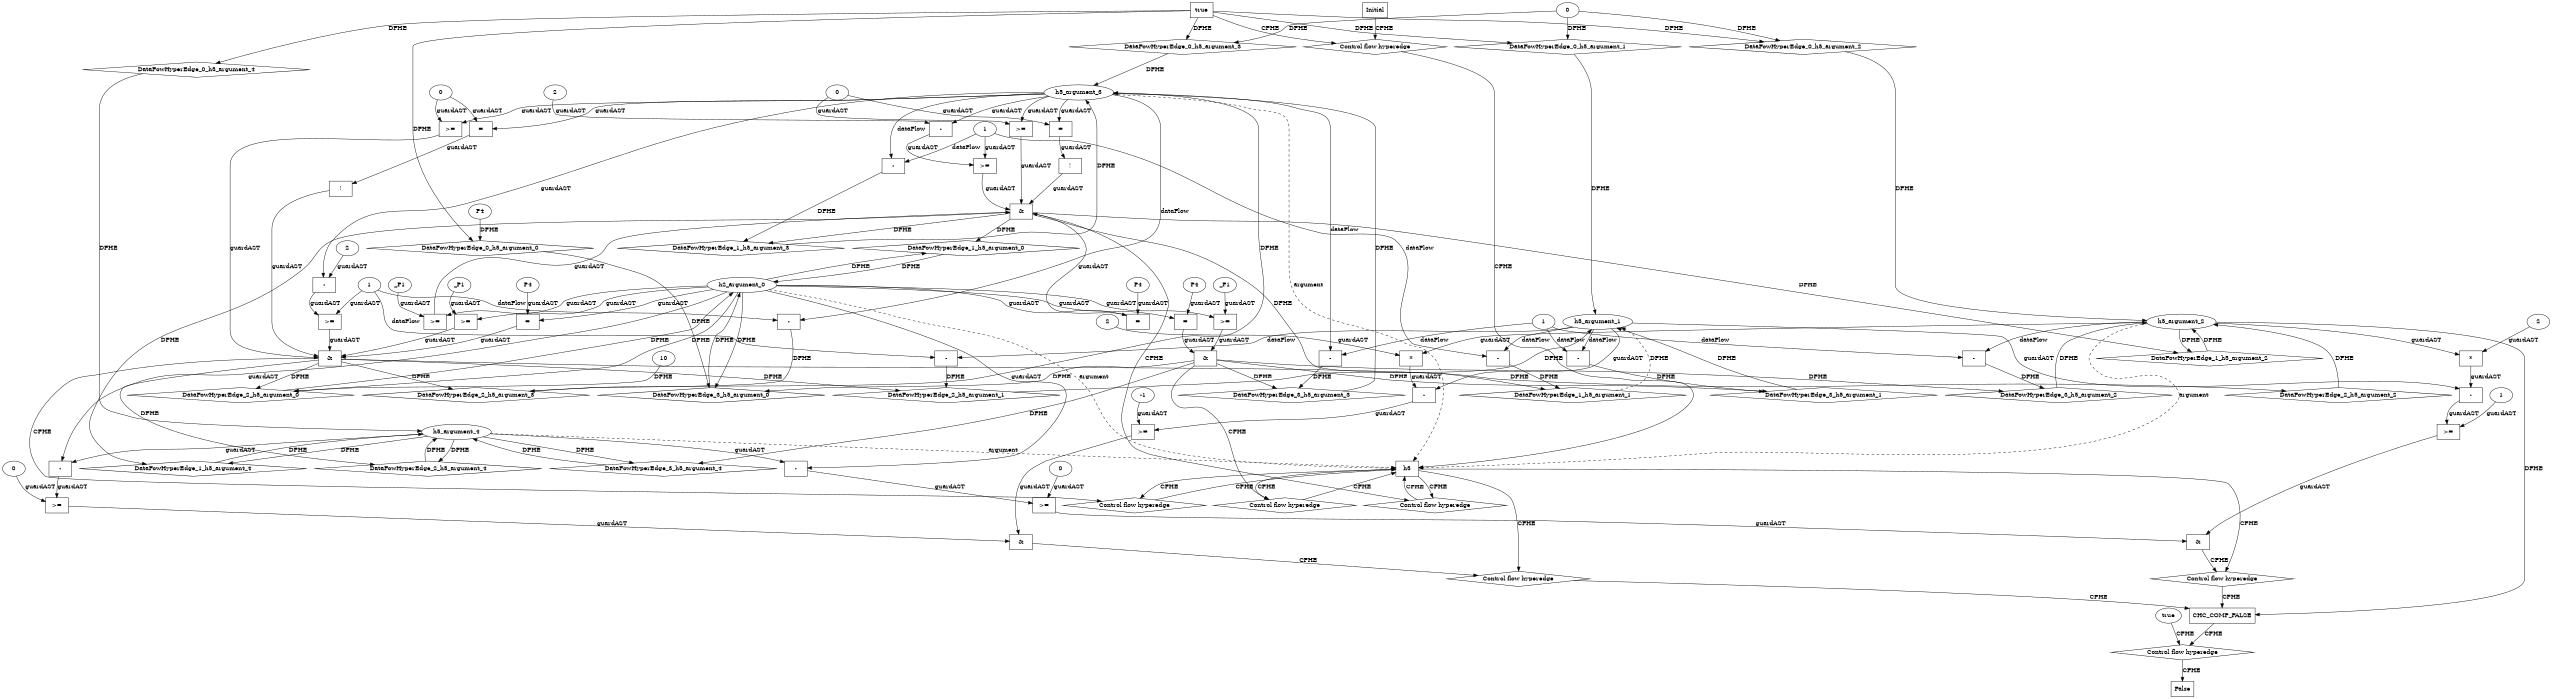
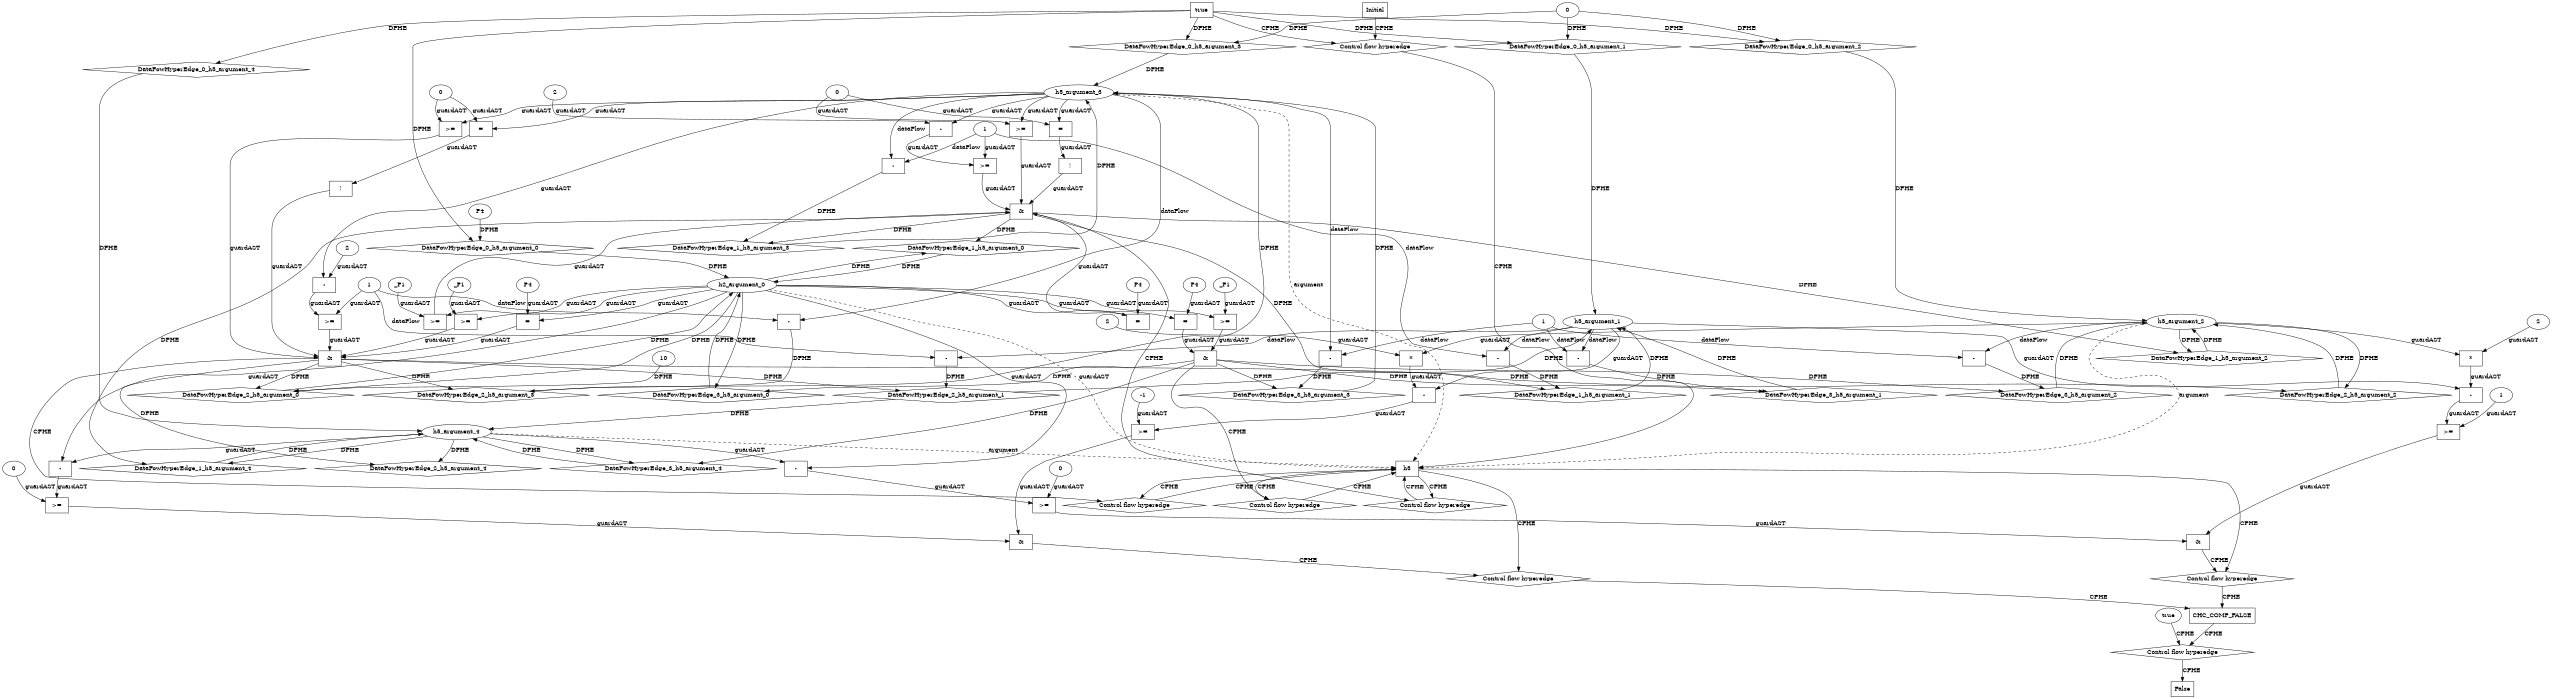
  digraph {
    node [shape=rect]
    n1 [GNNNodeID=5 label=0 nodeName=xxxh5___Initial_0xxxdataFlow_0_node_0 shape=""]
    n2 [label=DataFowHyperEdge_0_h5_argument_1 nodeName=DataFowHyperEdge_0_h5_argument_1 shape=diamond]
    n3 [label=DataFowHyperEdge_0_h5_argument_2 nodeName=DataFowHyperEdge_0_h5_argument_2 shape=diamond]
    n4 [label=DataFowHyperEdge_0_h5_argument_3 nodeName=DataFowHyperEdge_0_h5_argument_3 shape=diamond]
    n5 [GNNNodeID=65 label=h5_argument_1 nodeName=argument1 shape=oval]
    n6 [GNNNodeID=65 label=h5_argument_2 nodeName=argument2 shape=oval]
    n7 [GNNNodeID=65 label=h5_argument_3 nodeName=argument3 shape=oval]
    n8 [GNNNodeID=6 label=P4 nodeName=xxxh5___Initial_0xxxdataFlow2_node_0 shape=""]
    n9 [label=DataFowHyperEdge_0_h5_argument_0 nodeName=DataFowHyperEdge_0_h5_argument_0 shape=diamond]
    n10 [GNNNodeID=65 label=h2_argument_0 nodeName=argument0 shape=oval]
    n11 [GNNNodeID=7 label=10 nodeName=xxxh5___Initial_0xxxdataFlow3_node_0 shape=""]
    n12 [label=DataFowHyperEdge_2_h5_argument_0 nodeName=DataFowHyperEdge_2_h5_argument_0 shape=diamond]
    n13 [label=DataFowHyperEdge_0_h5_argument_4 nodeName=DataFowHyperEdge_0_h5_argument_4 shape=diamond]
    n14 [GNNNodeID=65 label=h5_argument_4 nodeName=argument4 shape=oval]
    n15 [GNNNodeID=8 label="-" nodeName=xxxh5___h5_1xxxdataFlow_0_node_0]
    n16 [label=DataFowHyperEdge_1_h5_argument_3 nodeName=DataFowHyperEdge_1_h5_argument_3 shape=diamond]
    n17 [GNNNodeID=9 label=1 nodeName=xxxh5___h5_1xxxdataFlow_0_node_2 shape=""]
    n18 [GNNNodeID=10 label="-" nodeName=xxxh5___h5_1xxxdataFlow1_node_0]
    n19 [GNNNodeID=17 label=">=" nodeName=xxxh5___h5_1xxxguard3_node_0]
    n20 [label=DataFowHyperEdge_1_h5_argument_1 nodeName=DataFowHyperEdge_1_h5_argument_1 shape=diamond]
    n21 [andName=xxxh5___h5_1xxx_and label="&"]
    n22 [GNNNodeID=15 label=">=" nodeName=xxxh5___h5_1xxxguard2_node_0]
    n23 [GNNNodeID=18 label="-" nodeName=xxxh5___h5_1xxxguard3_node_1]
    n24 [GNNNodeID=21 label="=" nodeName=xxxh5___h5_1xxxguard4_node_1]
    n25 [GNNNodeID=22 label="-" nodeName=xxxh5___h5_2xxxdataFlow_0_node_0]
    n26 [GNNNodeID=29 label=">=" nodeName=xxxh5___h5_2xxxguard2_node_0]
    n27 [GNNNodeID=32 label="-" nodeName=xxxh5___h5_2xxxguard3_node_1]
    n28 [GNNNodeID=35 label="=" nodeName=xxxh5___h5_2xxxguard4_node_1]
    n29 [GNNNodeID=36 label="-" nodeName=xxxh5___h5_3xxxdataFlow_0_node_0]
    n30 [GNNNodeID=62 label=h5 nodeName=h5]
    n31 [GNNNodeID=20 label="!" nodeName=xxxh5___h5_1xxxguard4_node_0]
    n32 [label=DataFowHyperEdge_2_h5_argument_3 nodeName=DataFowHyperEdge_2_h5_argument_3 shape=diamond]
    n33 [andName=xxxh5___h5_2xxx_and label="&"]
    n34 [GNNNodeID=31 label=">=" nodeName=xxxh5___h5_2xxxguard3_node_0]
    n35 [GNNNodeID=34 label="!" nodeName=xxxh5___h5_2xxxguard4_node_0]
    n36 [label=DataFowHyperEdge_3_h5_argument_3 nodeName=DataFowHyperEdge_3_h5_argument_3 shape=diamond]
    n37 [hyperEdgeNodeID=1 label="Control flow hyperedge" nodeName=ControlFowHyperEdge_1 shape=diamond]
    n38 [hyperEdgeNodeID=2 label="Control flow hyperedge" nodeName=ControlFowHyperEdge_2 shape=diamond]
    n39 [hyperEdgeNodeID=3 label="Control flow hyperedge" nodeName=ControlFowHyperEdge_3 shape=diamond]
    n40 [hyperEdgeNodeID=4 label="Control flow hyperedge" nodeName=ControlFowHyperEdge_4 shape=diamond]
    n41 [hyperEdgeNodeID=5 label="Control flow hyperedge" nodeName=ControlFowHyperEdge_5 shape=diamond]
    n42 [GNNNodeID=24 label="-" nodeName=xxxh5___h5_2xxxdataFlow1_node_0]
    n43 [GNNNodeID=38 label="-" nodeName=xxxh5___h5_3xxxdataFlow1_node_0]
    n44 [GNNNodeID=46 label="-" nodeName=xxxCHC_COMP_FALSE___h5_4xxxguard_0_node_2]
    n45 [GNNNodeID=53 label="-" nodeName=xxxCHC_COMP_FALSE___h5_5xxxguard_0_node_1]
    n46 [label=DataFowHyperEdge_2_h5_argument_1 nodeName=DataFowHyperEdge_2_h5_argument_1 shape=diamond]
    n47 [label=DataFowHyperEdge_3_h5_argument_1 nodeName=DataFowHyperEdge_3_h5_argument_1 shape=diamond]
    n48 [GNNNodeID=44 label=">=" nodeName=xxxCHC_COMP_FALSE___h5_4xxxguard_0_node_0]
    n49 [GNNNodeID=52 label=">=" nodeName=xxxCHC_COMP_FALSE___h5_5xxxguard_0_node_0]
    n50 [GNNNodeID=11 label="=" nodeName=xxxh5___h5_1xxxguard_0_node_0]
    n51 [label=DataFowHyperEdge_1_h5_argument_0 nodeName=DataFowHyperEdge_1_h5_argument_0 shape=diamond]
    n52 [label=DataFowHyperEdge_1_h5_argument_2 nodeName=DataFowHyperEdge_1_h5_argument_2 shape=diamond]
    n53 [label=DataFowHyperEdge_1_h5_argument_4 nodeName=DataFowHyperEdge_1_h5_argument_4 shape=diamond]
    n54 [GNNNodeID=12 label=P4 nodeName=xxxh5___h5_1xxxguard_0_node_1 shape=""]
    n55 [GNNNodeID=13 label=">=" nodeName=xxxh5___h5_1xxxguard1_node_0]
    n56 [GNNNodeID=25 label="=" nodeName=xxxh5___h5_2xxxguard_0_node_0]
    n57 [GNNNodeID=27 label=">=" nodeName=xxxh5___h5_2xxxguard1_node_0]
    n58 [GNNNodeID=40 label=">=" nodeName=xxxh5___h5_3xxxguard_0_node_0]
    n59 [GNNNodeID=42 label="=" nodeName=xxxh5___h5_3xxxguard1_node_0]
    n60 [GNNNodeID=51 label="-" nodeName=xxxCHC_COMP_FALSE___h5_4xxxguard1_node_2]
    n61 [GNNNodeID=59 label="-" nodeName=xxxCHC_COMP_FALSE___h5_5xxxguard1_node_2]
    n62 [label=DataFowHyperEdge_3_h5_argument_0 nodeName=DataFowHyperEdge_3_h5_argument_0 shape=diamond]
    n63 [andName=xxxh5___h5_3xxx_and label="&"]
    n64 [GNNNodeID=49 label=">=" nodeName=xxxCHC_COMP_FALSE___h5_4xxxguard1_node_0]
    n65 [GNNNodeID=57 label=">=" nodeName=xxxCHC_COMP_FALSE___h5_5xxxguard1_node_0]
    n66 [GNNNodeID=14 label=_P1 nodeName=xxxh5___h5_1xxxguard1_node_2 shape=""]
    n67 [GNNNodeID=16 label=0 nodeName=xxxh5___h5_1xxxguard2_node_2 shape=""]
    n68 [GNNNodeID=19 label=2 nodeName=xxxh5___h5_1xxxguard3_node_2 shape=""]
    n69 [GNNNodeID=23 label=1 nodeName=xxxh5___h5_2xxxdataFlow_0_node_2 shape=""]
    n70 [label=DataFowHyperEdge_2_h5_argument_2 nodeName=DataFowHyperEdge_2_h5_argument_2 shape=diamond]
    n71 [label=DataFowHyperEdge_2_h5_argument_4 nodeName=DataFowHyperEdge_2_h5_argument_4 shape=diamond]
    n72 [GNNNodeID=26 label=P4 nodeName=xxxh5___h5_2xxxguard_0_node_1 shape=""]
    n73 [GNNNodeID=28 label=_P1 nodeName=xxxh5___h5_2xxxguard1_node_2 shape=""]
    n74 [GNNNodeID=30 label=0 nodeName=xxxh5___h5_2xxxguard2_node_2 shape=""]
    n75 [GNNNodeID=33 label=2 nodeName=xxxh5___h5_2xxxguard3_node_2 shape=""]
    n76 [GNNNodeID=37 label=1 nodeName=xxxh5___h5_3xxxdataFlow_0_node_2 shape=""]
    n77 [GNNNodeID=39 label="-" nodeName=xxxh5___h5_3xxxdataFlow2_node_0]
    n78 [label=DataFowHyperEdge_3_h5_argument_2 nodeName=DataFowHyperEdge_3_h5_argument_2 shape=diamond]
    n79 [GNNNodeID=47 label="*" nodeName=xxxCHC_COMP_FALSE___h5_4xxxguard_0_node_4]
    n80 [GNNNodeID=54 label="*" nodeName=xxxCHC_COMP_FALSE___h5_5xxxguard_0_node_3]
    n81 [label=DataFowHyperEdge_3_h5_argument_4 nodeName=DataFowHyperEdge_3_h5_argument_4 shape=diamond]
    n82 [GNNNodeID=41 label=_P1 nodeName=xxxh5___h5_3xxxguard_0_node_2 shape=""]
    n83 [GNNNodeID=43 label=P4 nodeName=xxxh5___h5_3xxxguard1_node_1 shape=""]
    n84 [andName=xxxCHC_COMP_FALSE___h5_4xxx_and label="&"]
    n85 [GNNNodeID=45 label=-1 nodeName=xxxCHC_COMP_FALSE___h5_4xxxguard_0_node_1 shape=""]
    n86 [GNNNodeID=48 label=2 nodeName=xxxCHC_COMP_FALSE___h5_4xxxguard_0_node_5 shape=""]
    n87 [GNNNodeID=50 label=0 nodeName=xxxCHC_COMP_FALSE___h5_4xxxguard1_node_1 shape=""]
    n88 [andName=xxxCHC_COMP_FALSE___h5_5xxx_and label="&"]
    n89 [GNNNodeID=55 label=2 nodeName=xxxCHC_COMP_FALSE___h5_5xxxguard_0_node_4 shape=""]
    n90 [GNNNodeID=56 label=1 nodeName=xxxCHC_COMP_FALSE___h5_5xxxguard_0_node_6 shape=""]
    n91 [GNNNodeID=58 label=0 nodeName=xxxCHC_COMP_FALSE___h5_5xxxguard1_node_1 shape=""]
    n92 [GNNNodeID=60 label=true nodeName=xxxFALSE___CHC_COMP_FALSE_6xxxguard_0_node_0 shape=""]
    n93 [hyperEdgeNodeID=6 label="Control flow hyperedge" nodeName=ControlFowHyperEdge_6 shape=diamond]
    n94 [GNNNodeID=63 label=False nodeName=False]
    n95 [GNNNodeID=61 label=CHC_COMP_FALSE nodeName=CHC_COMP_FALSE]
    n96 [GNNNodeID=64 label=Initial nodeName=Initial]
    n97 [hyperEdgeNodeID=0 label="Control flow hyperedge" nodeName=ControlFowHyperEdge_0 shape=diamond]
    n98 [label=true nodeName=true_0]
    n1 -> n2 [label=DFHE]
    n1 -> n3 [label=DFHE]
    n1 -> n4 [label=DFHE]
    n2 -> n5 [label=DFHE]
    n3 -> n6 [label=DFHE]
    n4 -> n7 [label=DFHE]
    n5 -> n18 [label=dataFlow]
    n5 -> n42 [label=dataFlow]
    n5 -> n43 [label=dataFlow]
    n5 -> n44 [label=guardAST]
    n5 -> n45 [label=guardAST]
    n6 -> n30 [label=argument style=dashed]
    n6 -> n52 [label=DFHE]
-   n6 -> n95 [label=DFHE]
+   n6 -> n70 [label=DFHE]
    n6 -> n77 [label=dataFlow]
    n6 -> n79 [label=guardAST]
    n6 -> n80 [label=guardAST]
    n7 -> n15 [label=dataFlow]
    n7 -> n22 [label=guardAST]
    n7 -> n23 [label=guardAST]
    n7 -> n24 [label=guardAST]
    n7 -> n25 [label=dataFlow]
    n7 -> n26 [label=guardAST]
    n7 -> n27 [label=guardAST]
    n7 -> n28 [label=guardAST]
    n7 -> n29 [label=dataFlow]
    n7 -> n30 [label=argument style=dashed]
    n8 -> n9 [label=DFHE]
-   n9 -> n62 [label=DFHE]
+   n9 -> n10 [label=DFHE]
    n10 -> n12 [label=DFHE]
-   n10 -> n30 [label=argument style=dashed]
+   n10 -> n30 [label=guardAST style=dashed]
    n10 -> n50 [label=guardAST]
    n10 -> n51 [label=DFHE]
    n10 -> n55 [label=guardAST]
    n10 -> n56 [label=guardAST]
    n10 -> n57 [label=guardAST]
    n10 -> n58 [label=guardAST]
    n10 -> n59 [label=guardAST]
    n10 -> n60 [label=guardAST]
    n10 -> n61 [label=guardAST]
    n10 -> n62 [label=DFHE]
    n11 -> n12 [label=DFHE]
    n12 -> n10 [label=DFHE]
    n13 -> n14 [label=DFHE]
    n14 -> n30 [label=argument style=dashed]
    n14 -> n53 [label=DFHE]
    n14 -> n60 [label=guardAST]
    n14 -> n61 [label=guardAST]
    n14 -> n71 [label=DFHE]
    n14 -> n81 [label=DFHE]
    n15 -> n16 [label=DFHE]
    n16 -> n7 [label=DFHE]
    n17 -> n15 [label=dataFlow]
    n17 -> n18 [label=dataFlow]
    n17 -> n19 [label=guardAST]
    n18 -> n20 [label=DFHE]
    n19 -> n21 [label=guardAST]
-   n20 -> n5 [label=DFHE style=dashed]
+   n20 -> n5 [label=DFHE]
    n21 -> n16 [label=DFHE]
    n21 -> n20 [label=DFHE]
    n21 -> n37 [label=CFHE]
    n21 -> n51 [label=DFHE]
    n21 -> n52 [label=DFHE]
    n21 -> n53 [label=DFHE]
    n22 -> n21 [label=guardAST]
    n23 -> n19 [label=guardAST]
    n24 -> n31 [label=guardAST]
    n25 -> n32 [label=DFHE]
    n26 -> n33 [label=guardAST]
    n27 -> n34 [label=guardAST]
    n28 -> n35 [label=guardAST]
    n29 -> n36 [label=DFHE]
    n30 -> n37 [label=CFHE]
    n30 -> n38 [label=CFHE]
    n30 -> n39 [label=CFHE]
    n30 -> n40 [label=CFHE]
    n30 -> n41 [label=CFHE]
    n31 -> n21 [label=guardAST]
    n32 -> n7 [label=DFHE]
    n33 -> n12 [label=DFHE]
    n33 -> n32 [label=DFHE]
    n33 -> n38 [label=CFHE]
    n33 -> n46 [label=DFHE]
    n33 -> n70 [label=DFHE]
    n33 -> n71 [label=DFHE]
    n34 -> n33 [label=guardAST]
    n35 -> n33 [label=guardAST]
    n36 -> n7 [label=DFHE]
    n37 -> n30 [label=CFHE]
    n38 -> n30 [label=CFHE]
    n39 -> n30 [label=CFHE]
    n40 -> n95 [label=CFHE]
    n41 -> n95 [label=CFHE]
    n42 -> n46 [label=DFHE]
    n43 -> n47 [label=DFHE]
    n44 -> n48 [label=guardAST]
    n45 -> n49 [label=guardAST]
    n46 -> n5 [label=DFHE]
    n47 -> n5 [label=DFHE]
    n48 -> n84 [label=guardAST]
    n49 -> n88 [label=guardAST]
    n50 -> n21 [label=guardAST]
    n51 -> n10 [label=DFHE]
    n52 -> n6 [label=DFHE]
    n53 -> n14 [label=DFHE]
    n54 -> n50 [label=guardAST]
    n55 -> n21 [label=guardAST]
    n56 -> n33 [label=guardAST]
    n57 -> n33 [label=guardAST]
    n58 -> n63 [label=guardAST]
    n59 -> n63 [label=guardAST]
    n60 -> n64 [label=guardAST]
    n61 -> n65 [label=guardAST]
    n62 -> n10 [label=DFHE]
    n63 -> n36 [label=DFHE]
    n63 -> n39 [label=CFHE]
    n63 -> n47 [label=DFHE]
    n63 -> n62 [label=DFHE]
    n63 -> n78 [label=DFHE]
    n63 -> n81 [label=DFHE]
    n64 -> n84 [label=guardAST]
    n65 -> n88 [label=guardAST]
    n66 -> n55 [label=guardAST]
    n67 -> n22 [label=guardAST]
    n67 -> n24 [label=guardAST]
    n68 -> n23 [label=guardAST]
    n69 -> n25 [label=dataFlow]
    n69 -> n34 [label=guardAST]
    n69 -> n42 [label=dataFlow]
    n70 -> n6 [label=DFHE]
-   n71 -> n14 [label=DFHE]
+   n46 -> n14 [label=DFHE]
    n72 -> n56 [label=guardAST]
    n73 -> n57 [label=guardAST]
    n74 -> n26 [label=guardAST]
    n74 -> n28 [label=guardAST]
    n75 -> n27 [label=guardAST]
    n76 -> n29 [label=dataFlow]
    n76 -> n43 [label=dataFlow]
    n76 -> n77 [label=dataFlow]
    n77 -> n78 [label=DFHE]
    n78 -> n6 [label=DFHE]
    n79 -> n44 [label=guardAST]
    n80 -> n45 [label=guardAST]
    n81 -> n14 [label=DFHE]
    n82 -> n58 [label=guardAST]
    n83 -> n59 [label=guardAST]
    n84 -> n40 [label=CFHE]
    n85 -> n48 [label=guardAST]
    n86 -> n79 [label=guardAST]
    n87 -> n64 [label=guardAST]
    n88 -> n41 [label=CFHE]
    n89 -> n80 [label=guardAST]
    n90 -> n49 [label=guardAST]
    n91 -> n65 [label=guardAST]
    n92 -> n93 [label=CFHE]
    n93 -> n94 [label=CFHE]
    n95 -> n93 [label=CFHE]
    n96 -> n97 [label=CFHE]
    n97 -> n30 [label=CFHE]
    n98 -> n2 [label=DFHE]
    n98 -> n3 [label=DFHE]
    n98 -> n4 [label=DFHE]
    n98 -> n9 [label=DFHE]
    n98 -> n13 [label=DFHE]
    n98 -> n97 [label=CFHE]
  }
